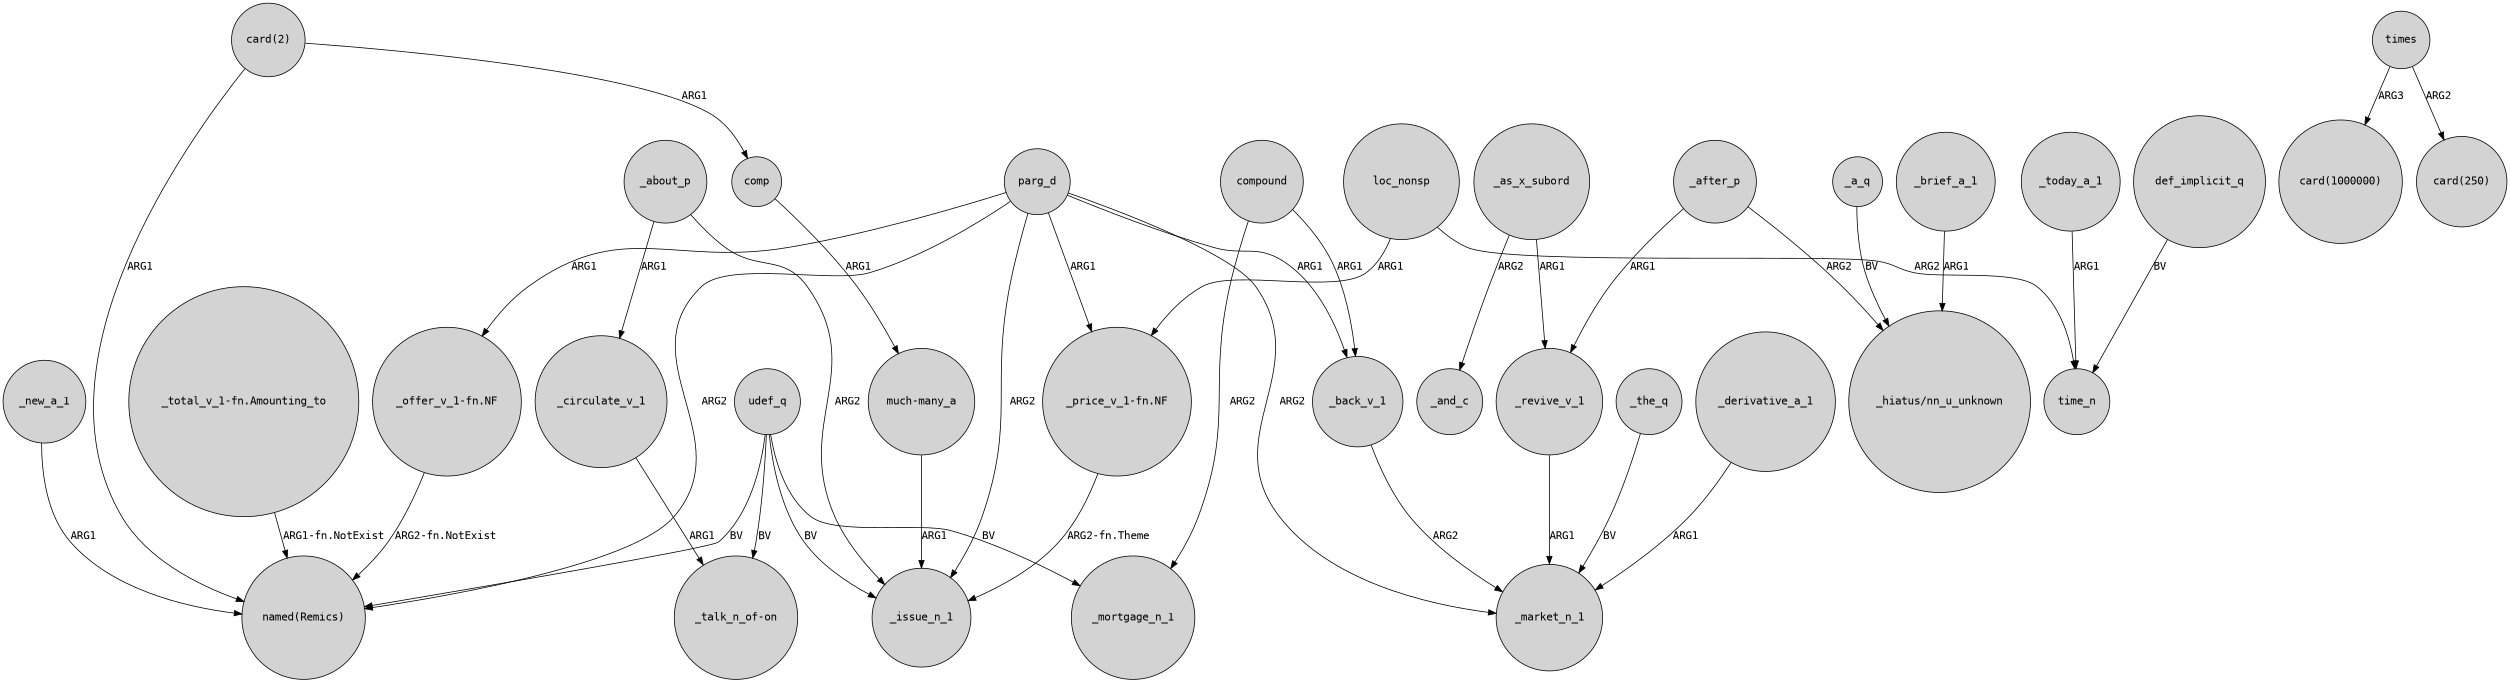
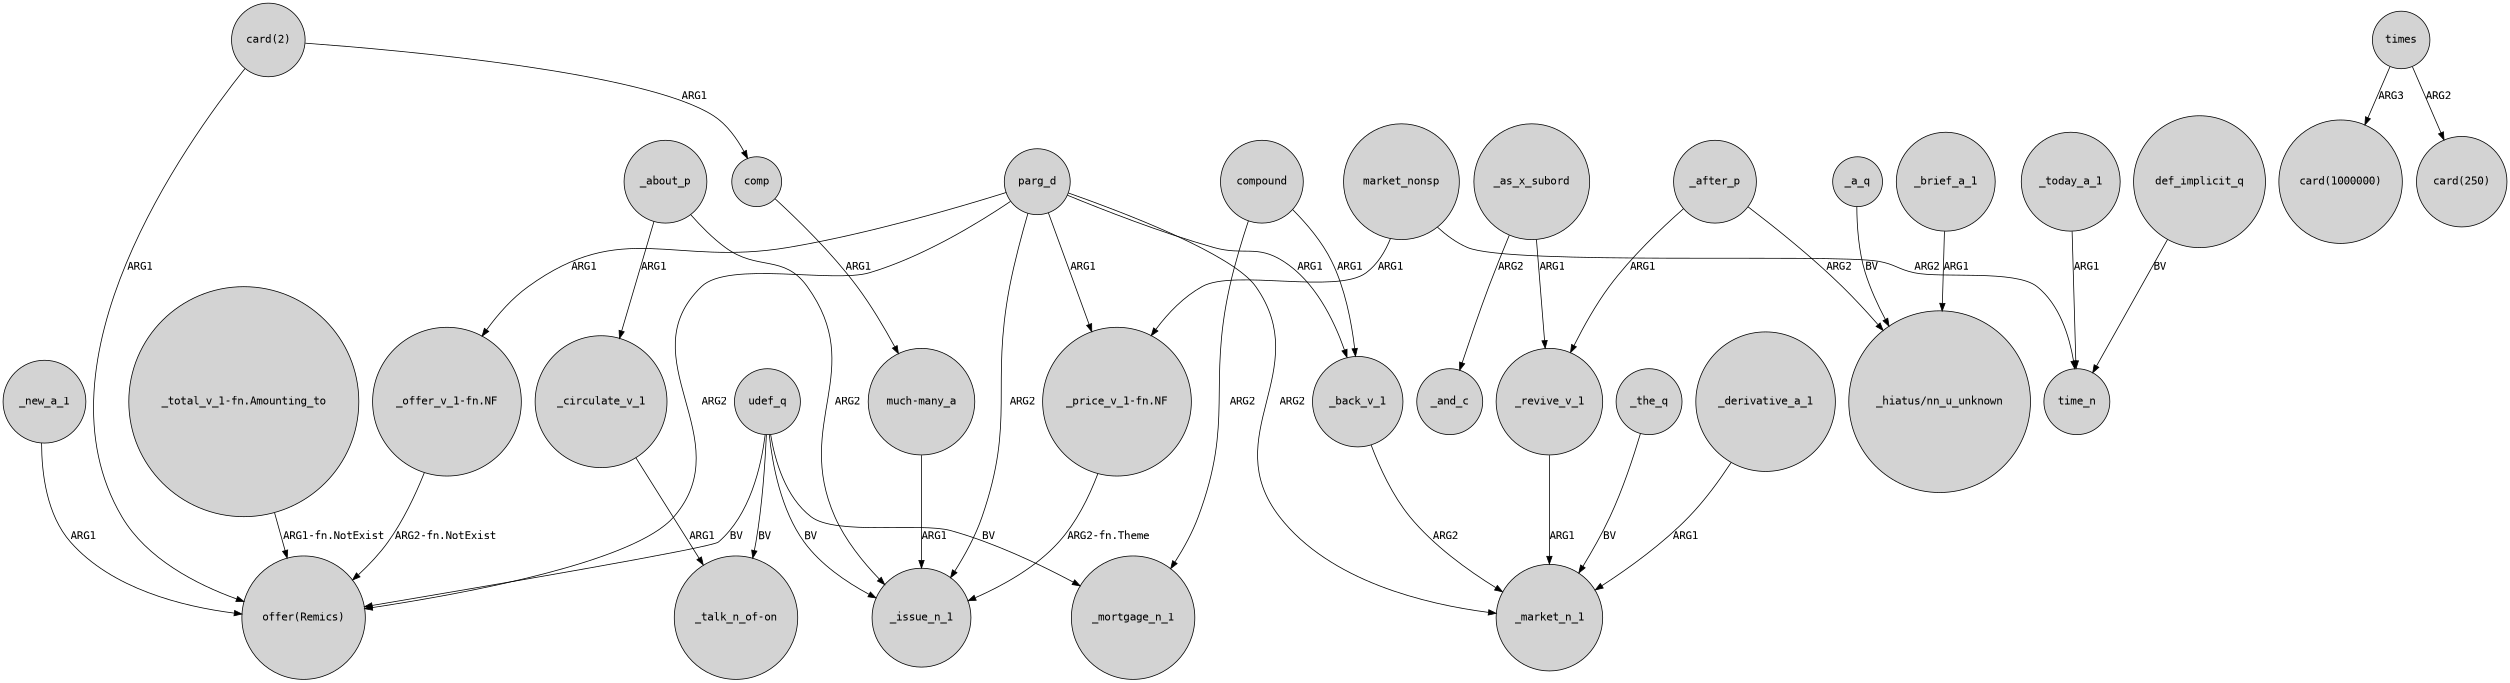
  digraph {
    fontname="DejaVu Sans Mono"
    node [fontname="DejaVu Sans Mono" shape=circle style=filled]
    edge [fontname="DejaVu Sans Mono"]
    "_total_v_1-fn.Amounting_to"
-   "named(Remics)"
+   "named(Remics)" [label="offer(Remics)"]
    "_offer_v_1-fn.NF"
    _about_p
    _circulate_v_1
    _issue_n_1
    "_talk_n_of-on"
    times
    "card(1000000)"
    n10 [label="card(250)"]
    _today_a_1
    time_n
    udef_q
    _mortgage_n_1
    _after_p
    "_hiatus/nn_u_unknown"
    _revive_v_1
    _market_n_1
    "_price_v_1-fn.NF"
    compound
    _back_v_1
-   loc_nonsp
+   loc_nonsp [label=market_nonsp]
    parg_d
    "card(2)"
    comp
    "much-many_a"
    _new_a_1
    _as_x_subord
    _and_c
    _a_q
    _brief_a_1
    _the_q
    def_implicit_q
    _derivative_a_1
    "_total_v_1-fn.Amounting_to" -> "named(Remics)" [label="ARG1-fn.NotExist"]
    "_offer_v_1-fn.NF" -> "named(Remics)" [label="ARG2-fn.NotExist"]
    _about_p -> _circulate_v_1 [label=ARG1]
    _about_p -> _issue_n_1 [label=ARG2]
    _circulate_v_1 -> "_talk_n_of-on" [label=ARG1]
    times -> "card(1000000)" [label=ARG3]
    times -> n10 [label=ARG2]
    _today_a_1 -> time_n [label=ARG1]
    udef_q -> "named(Remics)" [label=BV]
    udef_q -> _issue_n_1 [label=BV]
    udef_q -> "_talk_n_of-on" [label=BV]
    udef_q -> _mortgage_n_1 [label=BV]
    _after_p -> "_hiatus/nn_u_unknown" [label=ARG2]
    _after_p -> _revive_v_1 [label=ARG1]
    _revive_v_1 -> _market_n_1 [label=ARG1]
    "_price_v_1-fn.NF" -> _issue_n_1 [label="ARG2-fn.Theme"]
    compound -> _mortgage_n_1 [label=ARG2]
    compound -> _back_v_1 [label=ARG1]
    _back_v_1 -> _market_n_1 [label=ARG2]
    loc_nonsp -> time_n [label=ARG2]
    loc_nonsp -> "_price_v_1-fn.NF" [label=ARG1]
    parg_d -> "named(Remics)" [label=ARG2]
    parg_d -> "_offer_v_1-fn.NF" [label=ARG1]
    parg_d -> _issue_n_1 [label=ARG2]
    parg_d -> _market_n_1 [label=ARG2]
    parg_d -> "_price_v_1-fn.NF" [label=ARG1]
    parg_d -> _back_v_1 [label=ARG1]
    "card(2)" -> "named(Remics)" [label=ARG1]
    "card(2)" -> comp [label=ARG1]
    comp -> "much-many_a" [label=ARG1]
    "much-many_a" -> _issue_n_1 [label=ARG1]
    _new_a_1 -> "named(Remics)" [label=ARG1]
    _as_x_subord -> _revive_v_1 [label=ARG1]
    _as_x_subord -> _and_c [label=ARG2]
    _a_q -> "_hiatus/nn_u_unknown" [label=BV]
    _brief_a_1 -> "_hiatus/nn_u_unknown" [label=ARG1]
    _the_q -> _market_n_1 [label=BV]
    def_implicit_q -> time_n [label=BV]
    _derivative_a_1 -> _market_n_1 [label=ARG1]
  }
